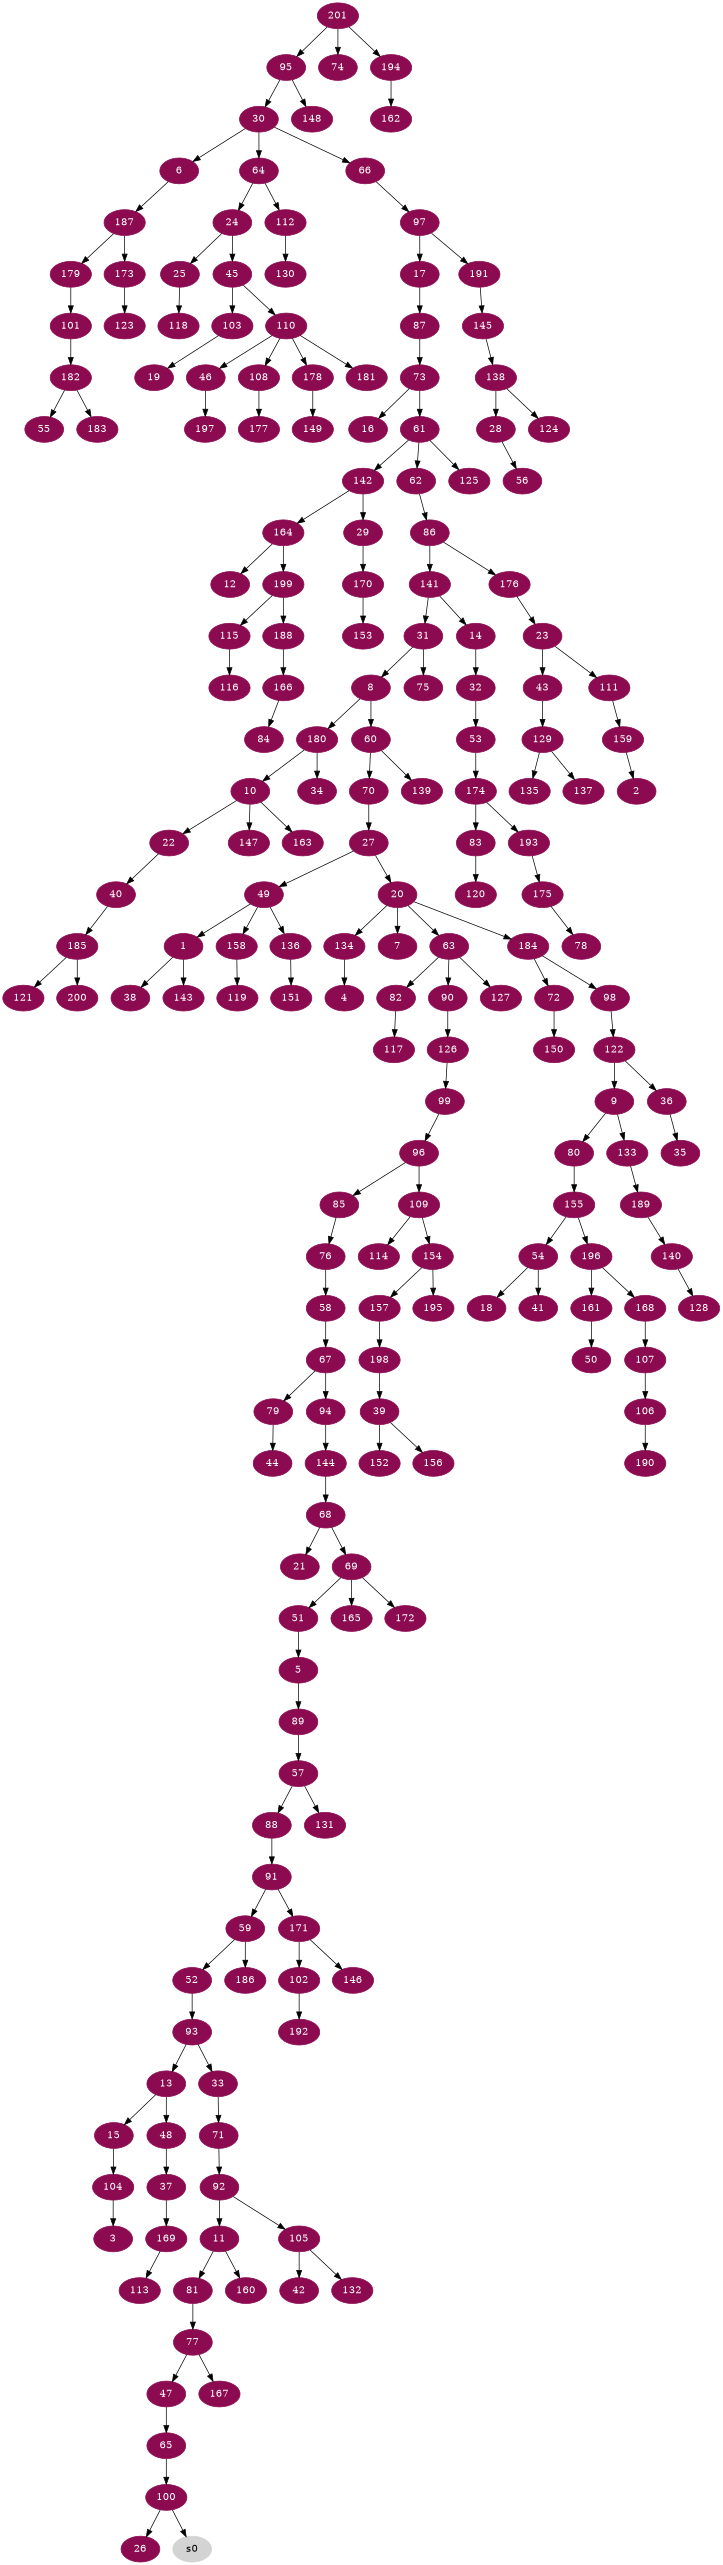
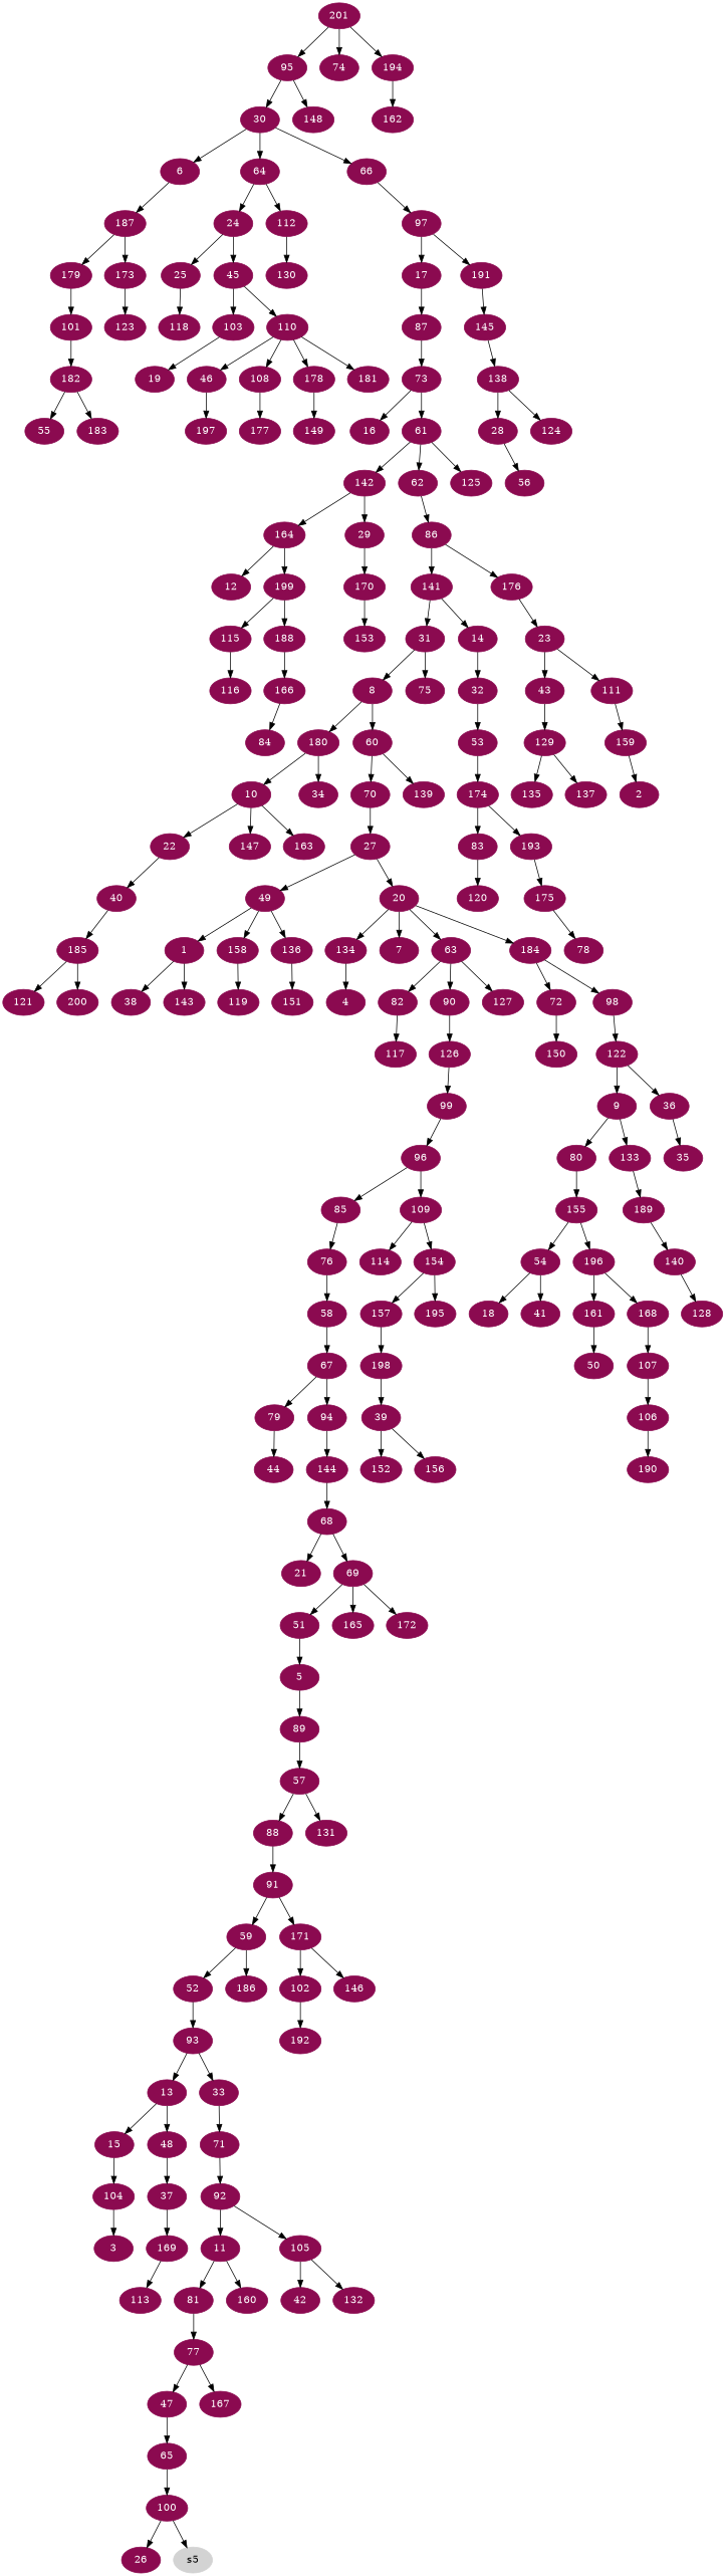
  digraph {
    node [color=deeppink4 fontcolor=white style=filled]
    49
    1
    158
    136
    38
    143
    159
    2
    104
    3
    134
    4
    51
    5
    89
    30
    6
    64
    66
    187
    20
    7
    63
    184
    31
    8
    75
    180
    60
    122
    9
    36
    80
    133
    10
    34
    22
    147
    163
    92
    11
    105
    81
    160
    164
    12
    199
    93
    13
    33
    15
    48
    141
    14
    32
    73
    16
    61
    97
    17
    191
    87
    54
    18
    41
    103
    19
    27
    68
    21
    69
    40
    176
    23
    43
    111
    24
    112
    25
    45
    118
    100
    26
-   s0 [color=lightgrey fontcolor=black]
+   s0 [color=lightgrey fontcolor=black label=s5]
    70
    138
    28
    124
    56
    142
    29
    170
    95
    148
    53
    71
    35
    37
    169
    198
    39
    152
    156
    185
    42
    132
    129
    79
    44
    110
    46
    108
    178
    181
    197
    77
    47
    167
    65
    161
    50
    165
    172
    59
    52
    186
    174
    155
    196
    182
    55
    183
    57
    88
    131
    76
    58
    67
    91
    171
    139
    62
    125
    86
    82
    90
    127
    94
    144
    72
    98
    150
    201
    74
    194
    85
    175
    78
    117
    83
    193
    120
    166
    84
    96
    109
    126
    99
    179
    101
    102
    146
    192
    107
    106
    190
    168
    177
    114
    154
    130
    113
    115
    188
    116
    119
    121
    200
    173
    123
    140
    128
    135
    137
    189
    151
    145
    149
    153
    157
    195
    162
    49 -> 1
    49 -> 158
    49 -> 136
    1 -> 38
    1 -> 143
    158 -> 119
    136 -> 151
    159 -> 2
    104 -> 3
    134 -> 4
    51 -> 5
    5 -> 89
    89 -> 57
    30 -> 6
    30 -> 64
    30 -> 66
    6 -> 187
    64 -> 24
    64 -> 112
    66 -> 97
    187 -> 179
    187 -> 173
    20 -> 134
    20 -> 7
    20 -> 63
    20 -> 184
    63 -> 82
    63 -> 90
    63 -> 127
    184 -> 72
    184 -> 98
    31 -> 8
    31 -> 75
    8 -> 180
    8 -> 60
    180 -> 10
    180 -> 34
    60 -> 70
    60 -> 139
    122 -> 9
    122 -> 36
    9 -> 80
    9 -> 133
    36 -> 35
    80 -> 155
    133 -> 189
    10 -> 22
    10 -> 147
    10 -> 163
    22 -> 40
    92 -> 11
    92 -> 105
    11 -> 81
    11 -> 160
    105 -> 42
    105 -> 132
    81 -> 77
    164 -> 12
    164 -> 199
    199 -> 115
    199 -> 188
    93 -> 13
    93 -> 33
    13 -> 15
    13 -> 48
    33 -> 71
    15 -> 104
    48 -> 37
    141 -> 31
    141 -> 14
    14 -> 32
    32 -> 53
    73 -> 16
    73 -> 61
    61 -> 142
    61 -> 62
    61 -> 125
    97 -> 17
    97 -> 191
    17 -> 87
    191 -> 145
    87 -> 73
    54 -> 18
    54 -> 41
    103 -> 19
    27 -> 49
    27 -> 20
    68 -> 21
    68 -> 69
    69 -> 51
    69 -> 165
    69 -> 172
    40 -> 185
    176 -> 23
    23 -> 43
    23 -> 111
    43 -> 129
    111 -> 159
    24 -> 25
    24 -> 45
    112 -> 130
    25 -> 118
    45 -> 103
    45 -> 110
    100 -> 26
    100 -> s0
    70 -> 27
    138 -> 28
    138 -> 124
    28 -> 56
    142 -> 164
    142 -> 29
    29 -> 170
    170 -> 153
    95 -> 30
    95 -> 148
    53 -> 174
    71 -> 92
    37 -> 169
    169 -> 113
    198 -> 39
    39 -> 152
    39 -> 156
    185 -> 121
    185 -> 200
    129 -> 135
    129 -> 137
    79 -> 44
    110 -> 46
    110 -> 108
    110 -> 178
    110 -> 181
    46 -> 197
    108 -> 177
    178 -> 149
    77 -> 47
    77 -> 167
    47 -> 65
    65 -> 100
    161 -> 50
    59 -> 52
    59 -> 186
    52 -> 93
    174 -> 83
    174 -> 193
    155 -> 54
    155 -> 196
    196 -> 161
    196 -> 168
    182 -> 55
    182 -> 183
    57 -> 88
    57 -> 131
    88 -> 91
    76 -> 58
    58 -> 67
    67 -> 79
    67 -> 94
    91 -> 59
    91 -> 171
    171 -> 102
    171 -> 146
    62 -> 86
    86 -> 141
    86 -> 176
    82 -> 117
    90 -> 126
    94 -> 144
    144 -> 68
    72 -> 150
    98 -> 122
    201 -> 95
    201 -> 74
    201 -> 194
    194 -> 162
    85 -> 76
    175 -> 78
    83 -> 120
    193 -> 175
    166 -> 84
    96 -> 85
    96 -> 109
    109 -> 114
    109 -> 154
    126 -> 99
    99 -> 96
    179 -> 101
    101 -> 182
    102 -> 192
    107 -> 106
    106 -> 190
    168 -> 107
    154 -> 157
    154 -> 195
    115 -> 116
    188 -> 166
    173 -> 123
    140 -> 128
    189 -> 140
    145 -> 138
    157 -> 198
  }
